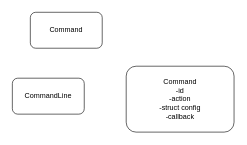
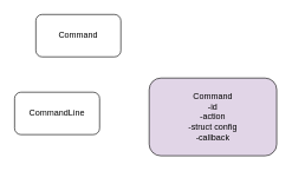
  <mxCell id="0" />
  <mxCell id="1" parent="0" />
  <mxCell id="2" value="Command" style="rounded=1;whiteSpace=wrap;html=1;" vertex="1" parent="1"><mxGeometry x="50" y="20" width="120" height="60" as="geometry" /></mxCell>
  <mxCell id="3" value="CommandLine" style="rounded=1;whiteSpace=wrap;html=1;" vertex="1" parent="1"><mxGeometry x="20" y="130" width="120" height="60" as="geometry" /></mxCell>
- <mxCell id="4" value="Command&lt;br&gt;-id&lt;br&gt;-action&lt;br&gt;-struct config&lt;br&gt;-callback" style="rounded=1;whiteSpace=wrap;html=1;" vertex="1" parent="1"><mxGeometry x="210" y="110" width="180" height="110" as="geometry" /></mxCell>
+ <mxCell id="4" value="Command&lt;br&gt;-id&lt;br&gt;-action&lt;br&gt;-struct config&lt;br&gt;-callback" style="rounded=1;whiteSpace=wrap;html=1;fillColor=#e1d5e7;" vertex="1" parent="1"><mxGeometry x="210" y="110" width="180" height="110" as="geometry" /></mxCell>
